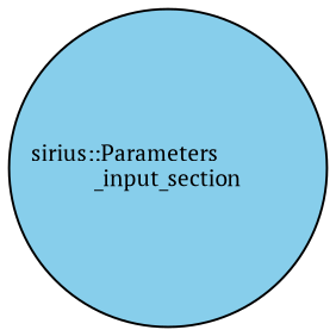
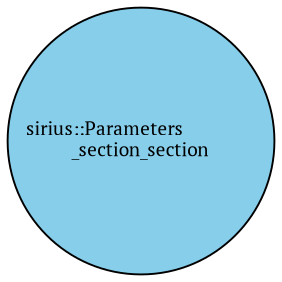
  digraph {
    rankdir=LR
    fontname="PT Serif"
-   n1 [color=black fillcolor=skyblue fontname="PT Serif" fontsize=10 height=0.2 label="sirius::Parameters\l_input_section" shape=circle style=filled width=0.4]
+   n1 [color=black fillcolor=skyblue fontname="PT Serif" fontsize=10 height=0.2 label="sirius::Parameters\l_section_section" shape=circle style=filled width=0.4]
  }
